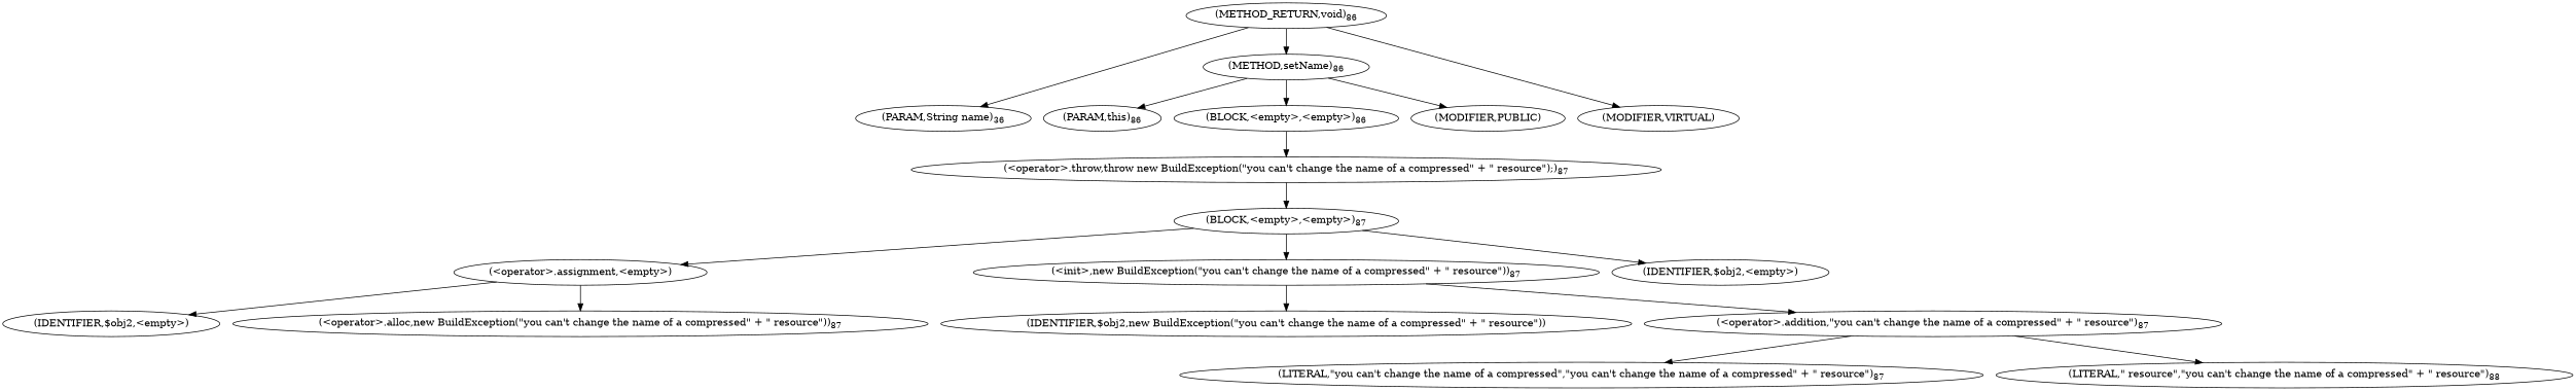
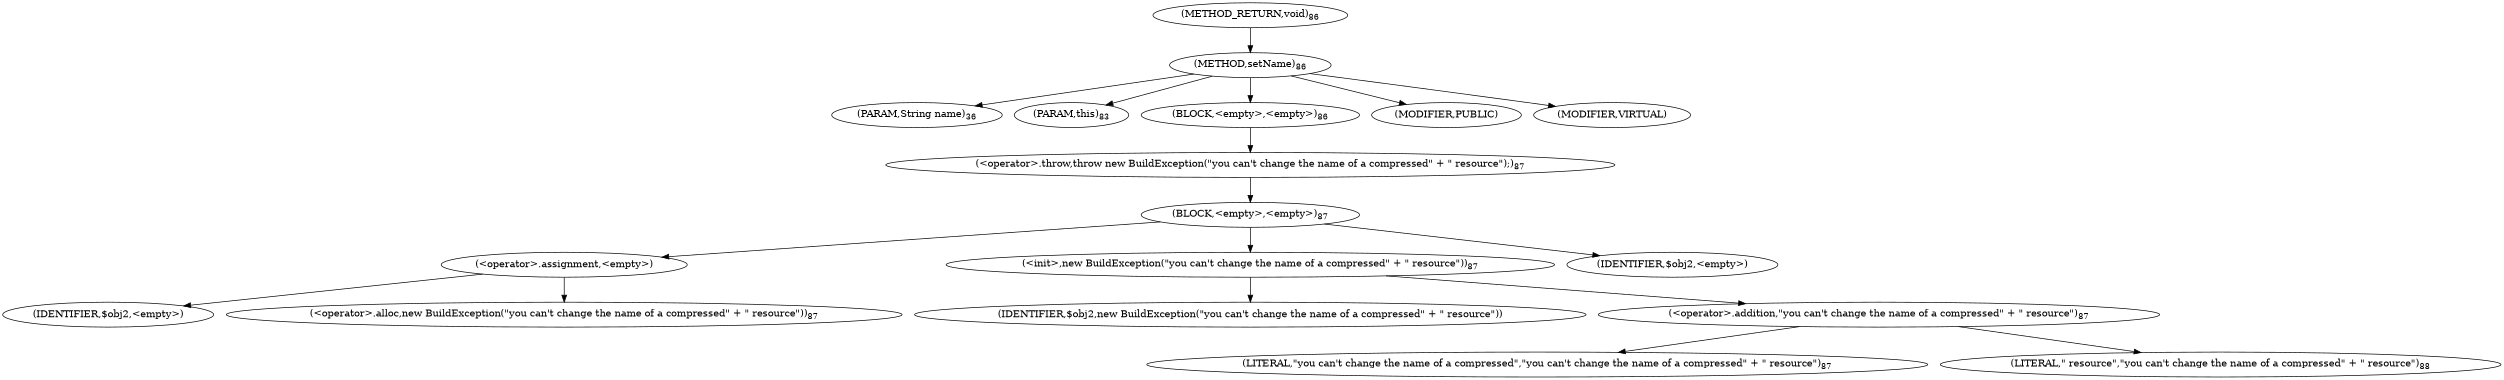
  digraph {
    n1 [label=<(METHOD,setName)<SUB>86</SUB>>]
-   n2 [label=<(PARAM,this)<SUB>86</SUB>>]
+   n2 [label=<(PARAM,this)<SUB>83</SUB>>]
    n3 [label=<(PARAM,String name)<SUB>36</SUB>>]
    n4 [label=<(BLOCK,&lt;empty&gt;,&lt;empty&gt;)<SUB>86</SUB>>]
    n5 [label=<(MODIFIER,PUBLIC)>]
    n6 [label=<(MODIFIER,VIRTUAL)>]
    n7 [label=<(&lt;operator&gt;.throw,throw new BuildException(&quot;you can't change the name of a compressed&quot; + &quot; resource&quot;);)<SUB>87</SUB>>]
    n8 [label=<(METHOD_RETURN,void)<SUB>86</SUB>>]
    n9 [label=<(BLOCK,&lt;empty&gt;,&lt;empty&gt;)<SUB>87</SUB>>]
    n10 [label=<(&lt;operator&gt;.assignment,&lt;empty&gt;)>]
    n11 [label=<(&lt;init&gt;,new BuildException(&quot;you can't change the name of a compressed&quot; + &quot; resource&quot;))<SUB>87</SUB>>]
    n12 [label=<(IDENTIFIER,$obj2,&lt;empty&gt;)>]
    n13 [label=<(IDENTIFIER,$obj2,&lt;empty&gt;)>]
    n14 [label=<(&lt;operator&gt;.alloc,new BuildException(&quot;you can't change the name of a compressed&quot; + &quot; resource&quot;))<SUB>87</SUB>>]
    n15 [label=<(IDENTIFIER,$obj2,new BuildException(&quot;you can't change the name of a compressed&quot; + &quot; resource&quot;))>]
    n16 [label=<(&lt;operator&gt;.addition,&quot;you can't change the name of a compressed&quot; + &quot; resource&quot;)<SUB>87</SUB>>]
    n17 [label=<(LITERAL,&quot;you can't change the name of a compressed&quot;,&quot;you can't change the name of a compressed&quot; + &quot; resource&quot;)<SUB>87</SUB>>]
    n18 [label=<(LITERAL,&quot; resource&quot;,&quot;you can't change the name of a compressed&quot; + &quot; resource&quot;)<SUB>88</SUB>>]
    n1 -> n2
-   n8 -> n3
+   n1 -> n3
    n1 -> n4
    n1 -> n5
-   n8 -> n6
+   n1 -> n6
    n4 -> n7
    n7 -> n9
    n8 -> n1
    n9 -> n10
    n9 -> n11
    n9 -> n12
    n10 -> n13
    n10 -> n14
    n11 -> n15
    n11 -> n16
    n16 -> n17
    n16 -> n18
  }
